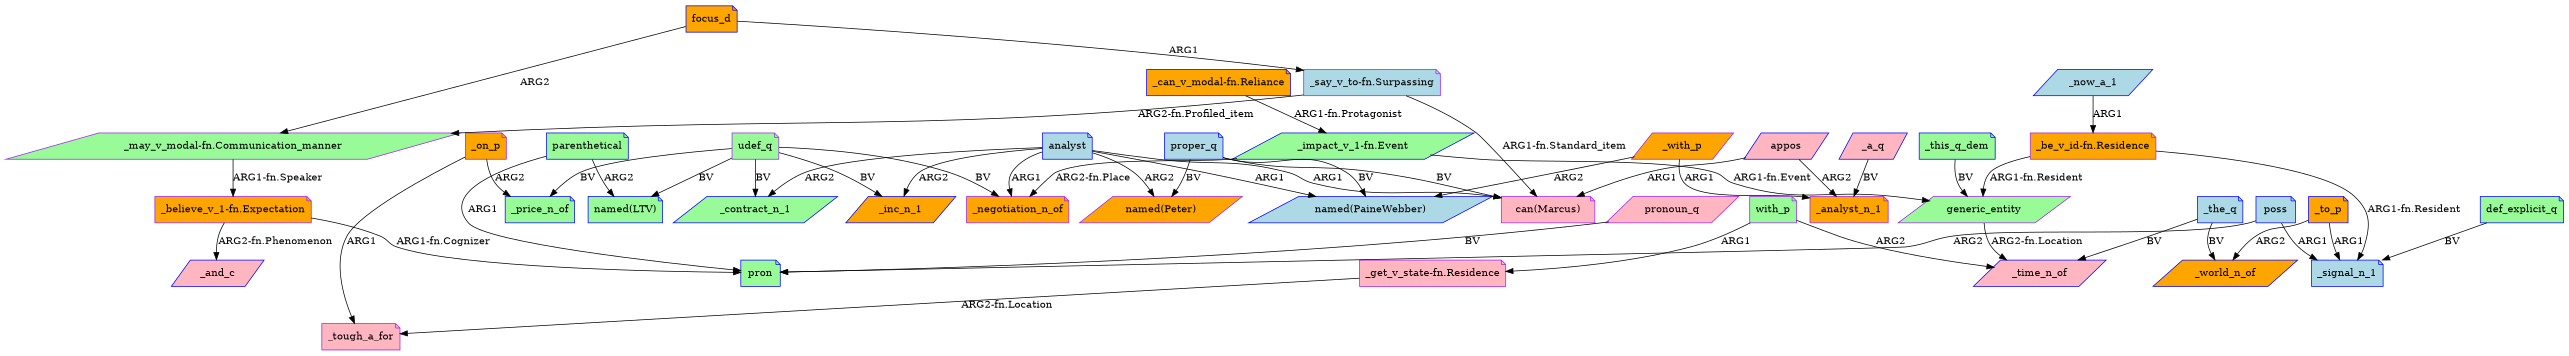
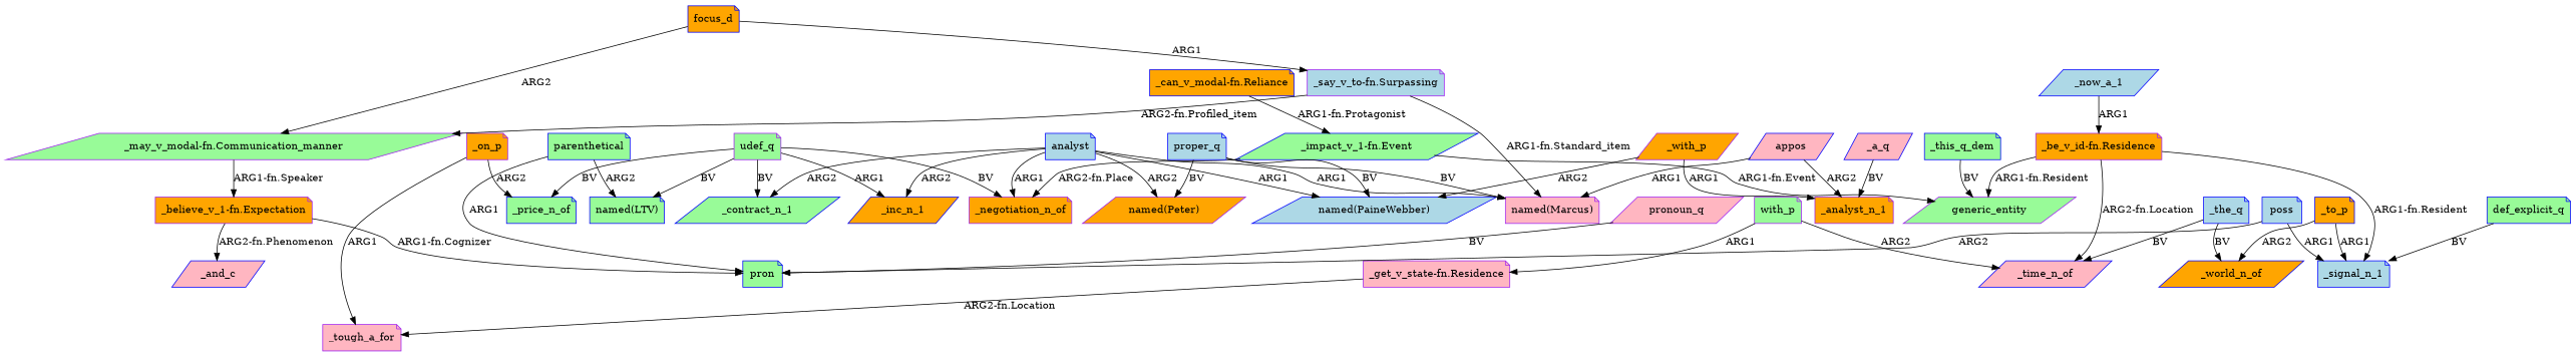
  digraph {
    node [color=blue fillcolor=palegreen shape=note style=filled]
    _signal_n_1 [fillcolor=lightblue]
    def_explicit_q
    "_can_v_modal-fn.Reliance" [fillcolor=orange]
    "_impact_v_1-fn.Event" [shape=parallelogram]
    generic_entity [color=purple shape=parallelogram]
    _negotiation_n_of [color=purple fillcolor=orange]
    "_may_v_modal-fn.Communication_manner" [color=purple shape=parallelogram]
    "_believe_v_1-fn.Expectation" [color=purple fillcolor=orange]
    pron
    _and_c [fillcolor=lightpink shape=parallelogram]
    parenthetical
    "named(LTV)"
    proper_q [fillcolor=lightblue]
    "named(Peter)" [color=purple fillcolor=orange shape=parallelogram]
-   "named(Marcus)" [color=purple fillcolor=lightpink label="can(Marcus)"]
+   "named(Marcus)" [color=purple fillcolor=lightpink]
    "named(PaineWebber)" [fillcolor=lightblue shape=parallelogram]
    udef_q [color=purple]
    _price_n_of
    _contract_n_1 [shape=parallelogram]
    _inc_n_1 [fillcolor=orange shape=parallelogram]
    "_be_v_id-fn.Residence" [color=purple fillcolor=orange]
    _time_n_of [fillcolor=lightpink shape=parallelogram]
    _on_p [color=purple fillcolor=orange]
    _tough_a_for [color=purple fillcolor=lightpink]
    n25 [fillcolor=lightblue label=analyst]
    "_get_v_state-fn.Residence" [color=purple fillcolor=lightpink]
    _with_p [color=purple fillcolor=orange shape=parallelogram]
    _analyst_n_1 [color=purple fillcolor=orange]
    "_say_v_to-fn.Surpassing" [color=purple fillcolor=lightblue]
    focus_d [fillcolor=orange]
    _to_p [fillcolor=orange]
    _world_n_of [fillcolor=orange shape=parallelogram]
    with_p [color=purple]
    _a_q [fillcolor=lightpink shape=parallelogram]
    pronoun_q [color=purple fillcolor=lightpink shape=parallelogram]
    _now_a_1 [fillcolor=lightblue shape=parallelogram]
    poss [fillcolor=lightblue]
    _this_q_dem
    appos [fillcolor=lightpink shape=parallelogram]
    _the_q [fillcolor=lightblue]
    def_explicit_q -> _signal_n_1 [label=BV]
    "_can_v_modal-fn.Reliance" -> "_impact_v_1-fn.Event" [label="ARG1-fn.Protagonist"]
    "_impact_v_1-fn.Event" -> generic_entity [label="ARG1-fn.Event"]
    "_impact_v_1-fn.Event" -> _negotiation_n_of [label="ARG2-fn.Place"]
    "_may_v_modal-fn.Communication_manner" -> "_believe_v_1-fn.Expectation" [label="ARG1-fn.Speaker"]
    "_believe_v_1-fn.Expectation" -> pron [label="ARG1-fn.Cognizer"]
    "_believe_v_1-fn.Expectation" -> _and_c [label="ARG2-fn.Phenomenon"]
    parenthetical -> pron [label=ARG1]
    parenthetical -> "named(LTV)" [label=ARG2]
    proper_q -> "named(Peter)" [label=BV]
    proper_q -> "named(Marcus)" [label=BV]
    proper_q -> "named(PaineWebber)" [label=BV]
    udef_q -> _negotiation_n_of [label=BV]
    udef_q -> "named(LTV)" [label=BV]
    udef_q -> _price_n_of [label=BV]
    udef_q -> _contract_n_1 [label=BV]
-   udef_q -> _inc_n_1 [label=BV]
+   udef_q -> _inc_n_1 [label=ARG1]
    "_be_v_id-fn.Residence" -> _signal_n_1 [label="ARG1-fn.Resident"]
    "_be_v_id-fn.Residence" -> generic_entity [label="ARG1-fn.Resident"]
-   generic_entity -> _time_n_of [label="ARG2-fn.Location"]
+   "_be_v_id-fn.Residence" -> _time_n_of [label="ARG2-fn.Location"]
    _on_p -> _price_n_of [label=ARG2]
    _on_p -> _tough_a_for [label=ARG1]
    n25 -> _negotiation_n_of [label=ARG1]
    n25 -> "named(Peter)" [label=ARG2]
    n25 -> "named(Marcus)" [label=ARG1]
    n25 -> "named(PaineWebber)" [label=ARG1]
    n25 -> _contract_n_1 [label=ARG2]
    n25 -> _inc_n_1 [label=ARG2]
    "_get_v_state-fn.Residence" -> _tough_a_for [label="ARG2-fn.Location"]
    _with_p -> "named(PaineWebber)" [label=ARG2]
    _with_p -> _analyst_n_1 [label=ARG1]
    "_say_v_to-fn.Surpassing" -> "_may_v_modal-fn.Communication_manner" [label="ARG2-fn.Profiled_item"]
    "_say_v_to-fn.Surpassing" -> "named(Marcus)" [label="ARG1-fn.Standard_item"]
    focus_d -> "_may_v_modal-fn.Communication_manner" [label=ARG2]
    focus_d -> "_say_v_to-fn.Surpassing" [label=ARG1]
    _to_p -> _signal_n_1 [label=ARG1]
    _to_p -> _world_n_of [label=ARG2]
    with_p -> _time_n_of [label=ARG2]
    with_p -> "_get_v_state-fn.Residence" [label=ARG1]
    _a_q -> _analyst_n_1 [label=BV]
    pronoun_q -> pron [label=BV]
    _now_a_1 -> "_be_v_id-fn.Residence" [label=ARG1]
    poss -> _signal_n_1 [label=ARG1]
    poss -> pron [label=ARG2]
    _this_q_dem -> generic_entity [label=BV]
    appos -> "named(Marcus)" [label=ARG1]
    appos -> _analyst_n_1 [label=ARG2]
    _the_q -> _time_n_of [label=BV]
    _the_q -> _world_n_of [label=BV]
  }
